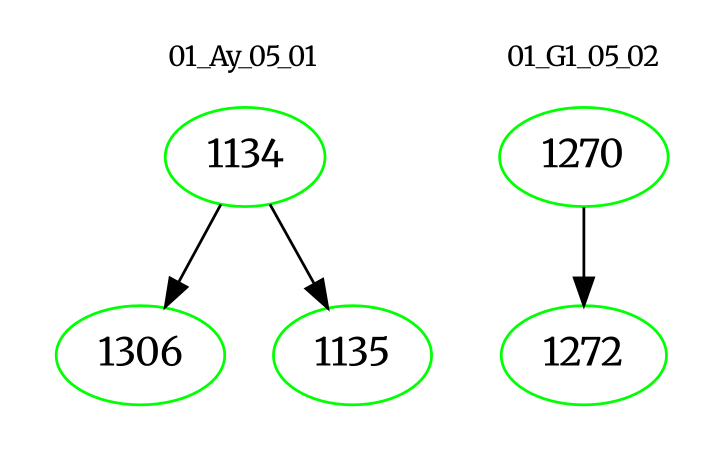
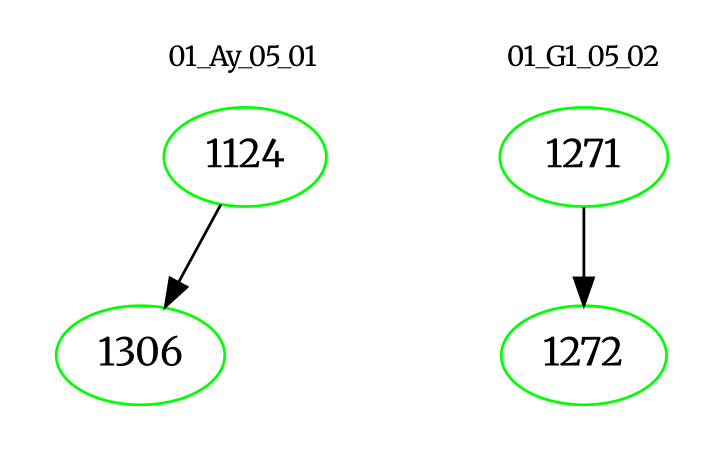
  digraph {
    fontname=Merriweather
    node [color=green fontname=Merriweather]
    edge [color=black fontname=Merriweather]
-   n1 [label=1134]
+   n1 [label=1124]
    n2 [label=1306]
-   n3 [label=1135]
-   n4 [label=1270]
+   n4 [label=1271]
    n5 [label=1272]
    subgraph cluster_1 {
      color=white
      fontsize=10
      label="01_Ay_05_01"
      n1
      n2
-     n3
    }
    subgraph cluster_2 {
      color=white
      fontsize=10
      label="01_G1_05_02"
      n4
      n5
    }
    n1 -> n2
-   n1 -> n3
    n4 -> n5
  }
